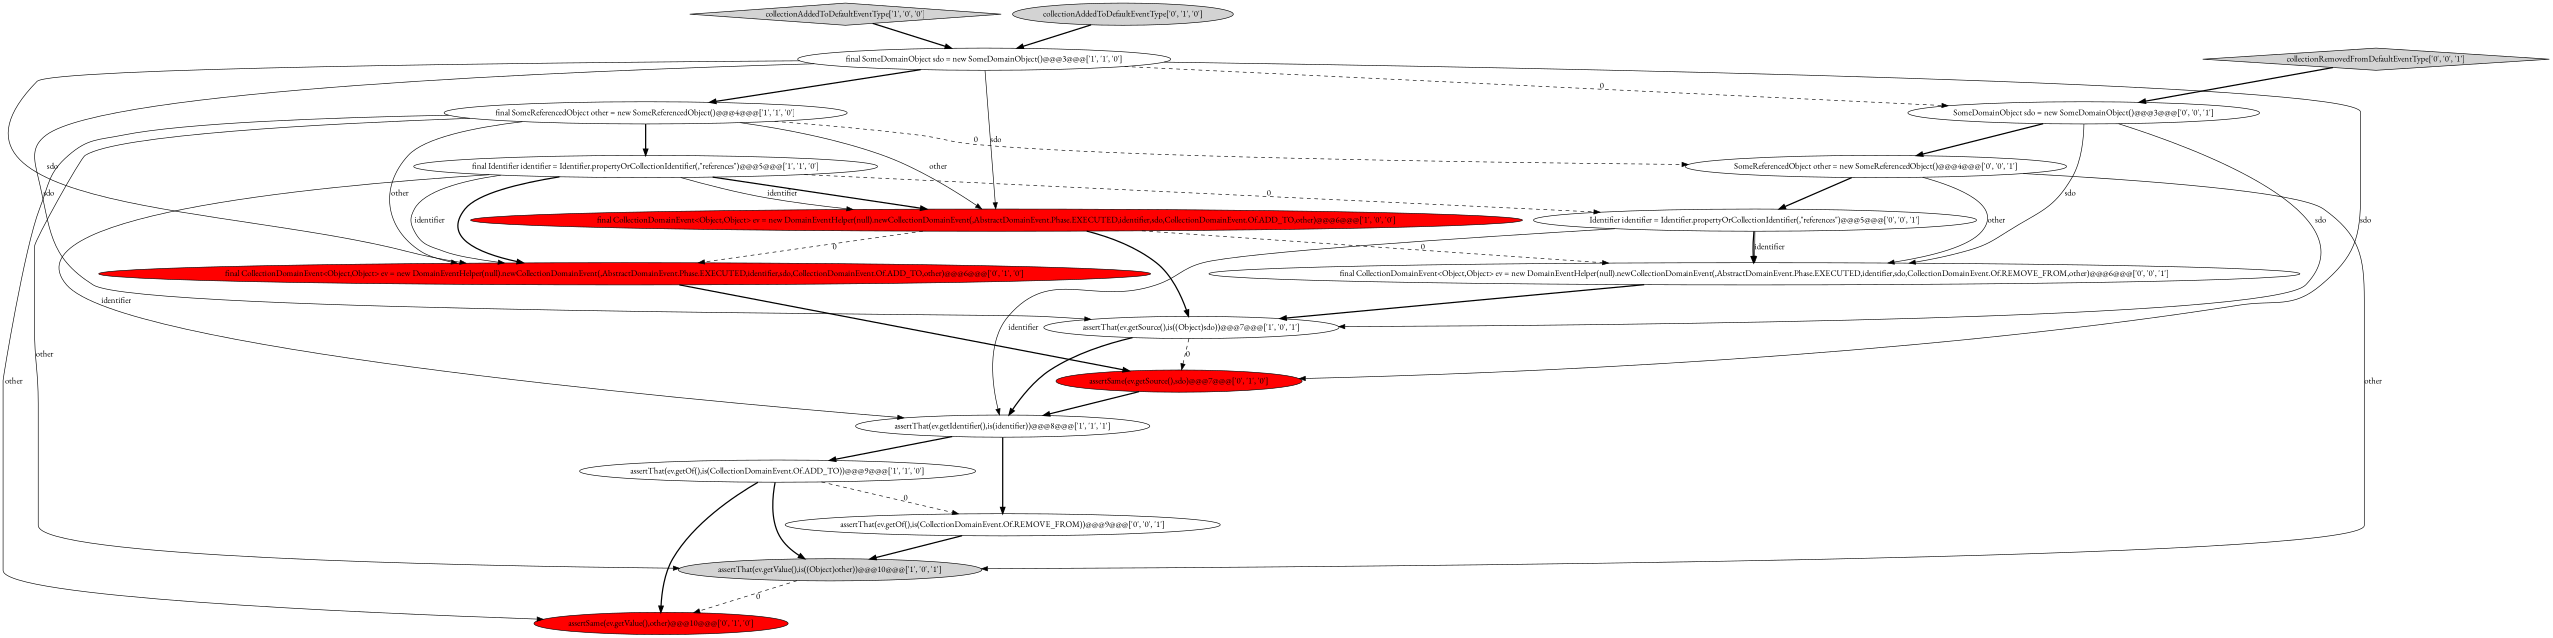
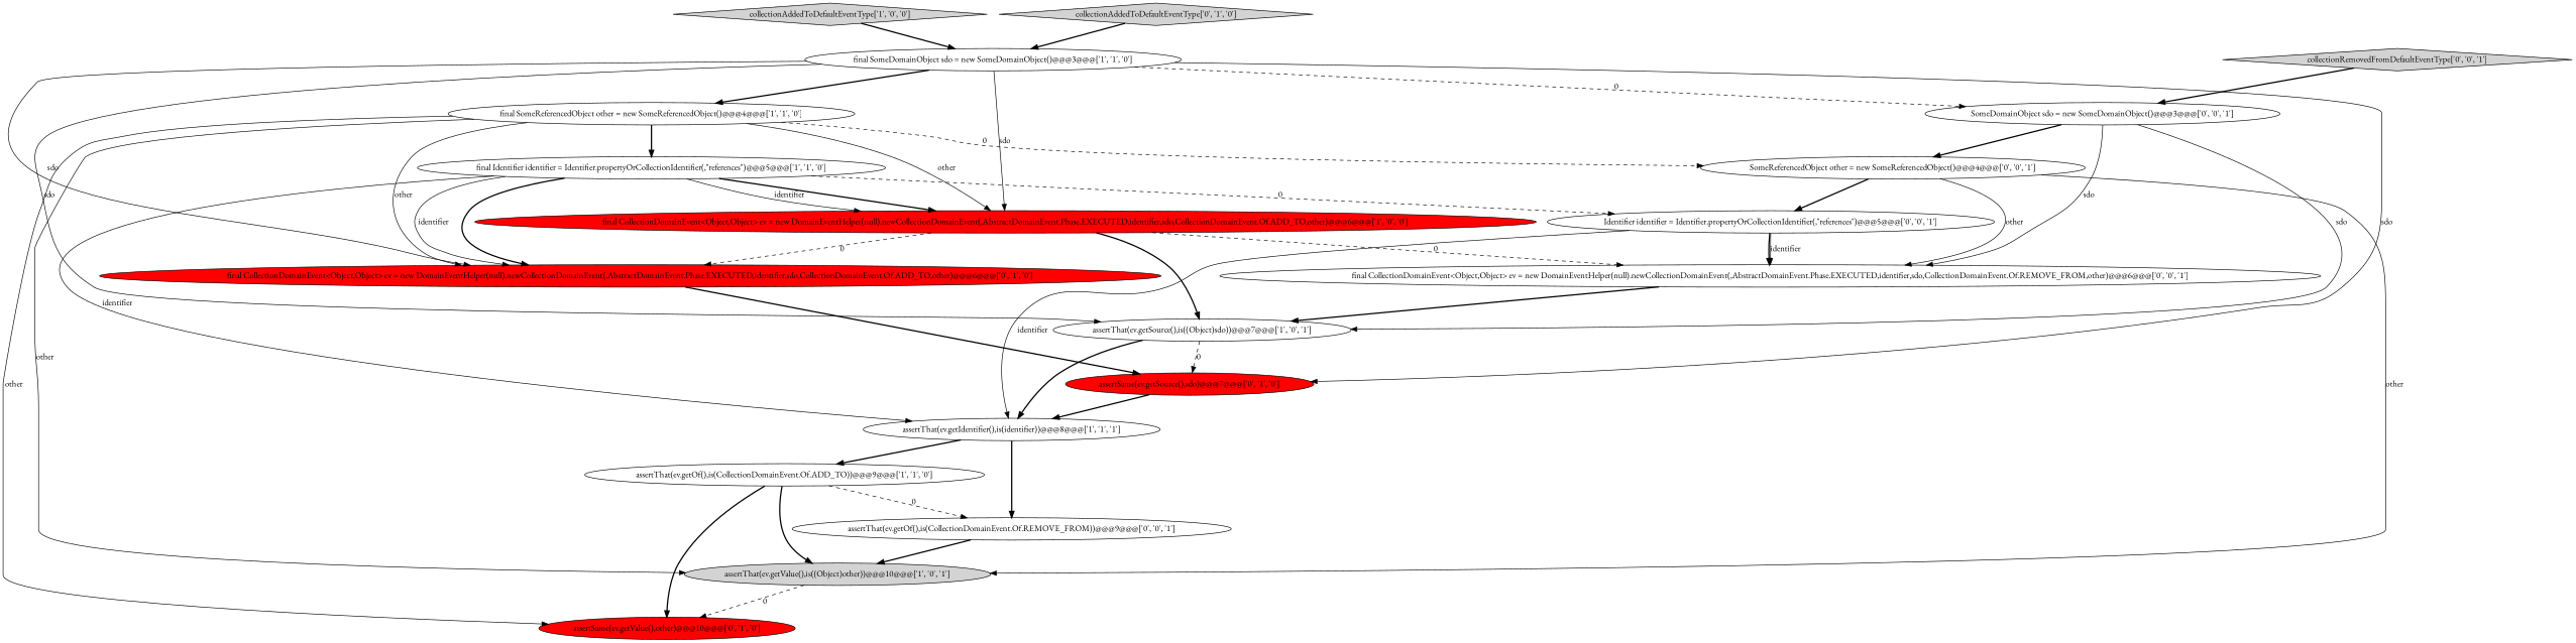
  digraph {
    fontname="EB Garamond"
    node [fillcolor=white shape=ellipse style=filled fontname="EB Garamond"]
    edge [style=bold fontname="EB Garamond"]
    n1 [label="assertThat(ev.getOf(),is(CollectionDomainEvent.Of.ADD_TO))@@@9@@@['1', '1', '0']"]
    n2 [label="assertThat(ev.getOf(),is(CollectionDomainEvent.Of.REMOVE_FROM))@@@9@@@['0', '0', '1']"]
    n3 [fillcolor=lightgray label="assertThat(ev.getValue(),is((Object)other))@@@10@@@['1', '0', '1']"]
    n4 [fillcolor=red label="assertSame(ev.getValue(),other)@@@10@@@['0', '1', '0']"]
    n5 [label="SomeDomainObject sdo = new SomeDomainObject()@@@3@@@['0', '0', '1']"]
    n6 [label="assertThat(ev.getSource(),is((Object)sdo))@@@7@@@['1', '0', '1']"]
    n7 [label="SomeReferencedObject other = new SomeReferencedObject()@@@4@@@['0', '0', '1']"]
    n8 [label="final CollectionDomainEvent<Object,Object> ev = new DomainEventHelper(null).newCollectionDomainEvent(,AbstractDomainEvent.Phase.EXECUTED,identifier,sdo,CollectionDomainEvent.Of.REMOVE_FROM,other)@@@6@@@['0', '0', '1']"]
    n9 [label="Identifier identifier = Identifier.propertyOrCollectionIdentifier(,\"references\")@@@5@@@['0', '0', '1']"]
    n10 [label="assertThat(ev.getIdentifier(),is(identifier))@@@8@@@['1', '1', '1']"]
    n11 [label="final SomeReferencedObject other = new SomeReferencedObject()@@@4@@@['1', '1', '0']"]
    n12 [fillcolor=red label="final CollectionDomainEvent<Object,Object> ev = new DomainEventHelper(null).newCollectionDomainEvent(,AbstractDomainEvent.Phase.EXECUTED,identifier,sdo,CollectionDomainEvent.Of.ADD_TO,other)@@@6@@@['1', '0', '0']"]
    n13 [label="final Identifier identifier = Identifier.propertyOrCollectionIdentifier(,\"references\")@@@5@@@['1', '1', '0']"]
    n14 [fillcolor=red label="final CollectionDomainEvent<Object,Object> ev = new DomainEventHelper(null).newCollectionDomainEvent(,AbstractDomainEvent.Phase.EXECUTED,identifier,sdo,CollectionDomainEvent.Of.ADD_TO,other)@@@6@@@['0', '1', '0']"]
    n15 [fillcolor=red label="assertSame(ev.getSource(),sdo)@@@7@@@['0', '1', '0']"]
    n16 [fillcolor=lightgray label="collectionAddedToDefaultEventType['1', '0', '0']" shape=diamond]
    n17 [label="final SomeDomainObject sdo = new SomeDomainObject()@@@3@@@['1', '1', '0']"]
-   n18 [fillcolor=lightgray label="collectionAddedToDefaultEventType['0', '1', '0']"]
+   n18 [fillcolor=lightgray label="collectionAddedToDefaultEventType['0', '1', '0']" shape=diamond]
    n19 [fillcolor=lightgray label="collectionRemovedFromDefaultEventType['0', '0', '1']" shape=diamond]
    n1 -> n2 [label=0 style=dashed]
    n1 -> n3
    n1 -> n4
    n2 -> n3
    n3 -> n4 [label=0 style=dashed]
    n5 -> n6 [label=sdo style=solid]
    n5 -> n7
    n5 -> n8 [label=sdo style=solid]
    n6 -> n10
    n6 -> n15 [label=0 style=dashed]
    n7 -> n3 [label=other style=solid]
    n7 -> n8 [label=other style=solid]
    n7 -> n9
    n8 -> n6
    n9 -> n8 [label=identifier style=solid]
    n9 -> n8
    n9 -> n10 [label=identifier style=solid]
    n10 -> n1
    n10 -> n2
    n11 -> n3 [label=other style=solid]
    n11 -> n4 [label=other style=solid]
    n11 -> n7 [label=0 style=dashed]
    n11 -> n12 [label=other style=solid]
    n11 -> n13
    n11 -> n14 [label=other style=solid]
    n12 -> n6
    n12 -> n8 [label=0 style=dashed]
    n12 -> n14 [label=0 style=dashed]
    n13 -> n9 [label=0 style=dashed]
    n13 -> n10 [label=identifier style=solid]
    n13 -> n12
    n13 -> n12 [label=identifier style=solid]
    n13 -> n14 [label=identifier style=solid]
    n13 -> n14
    n14 -> n15
    n15 -> n10
    n16 -> n17
    n17 -> n5 [label=0 style=dashed]
    n17 -> n6 [label=sdo style=solid]
    n17 -> n11
    n17 -> n12 [label=sdo style=solid]
    n17 -> n14 [label=sdo style=solid]
    n17 -> n15 [label=sdo style=solid]
    n18 -> n17
    n19 -> n5
  }
